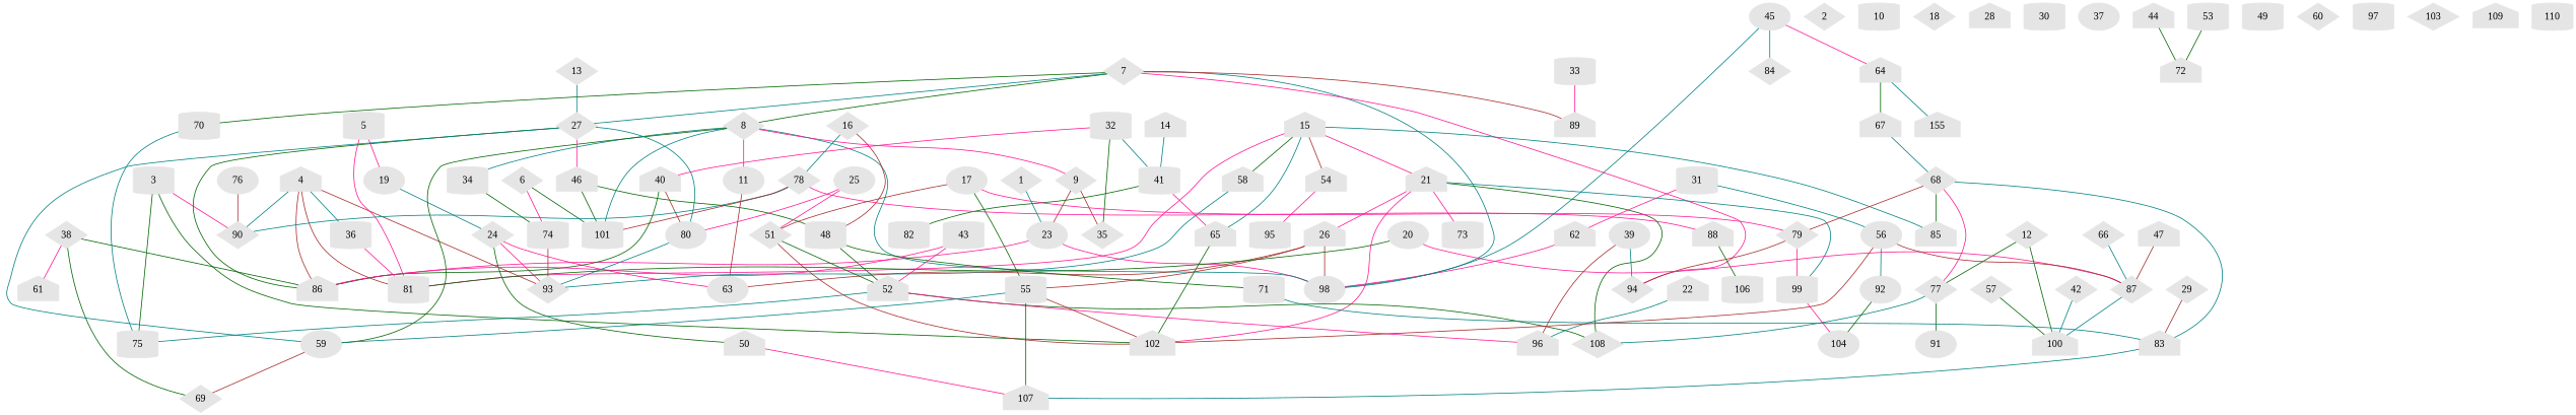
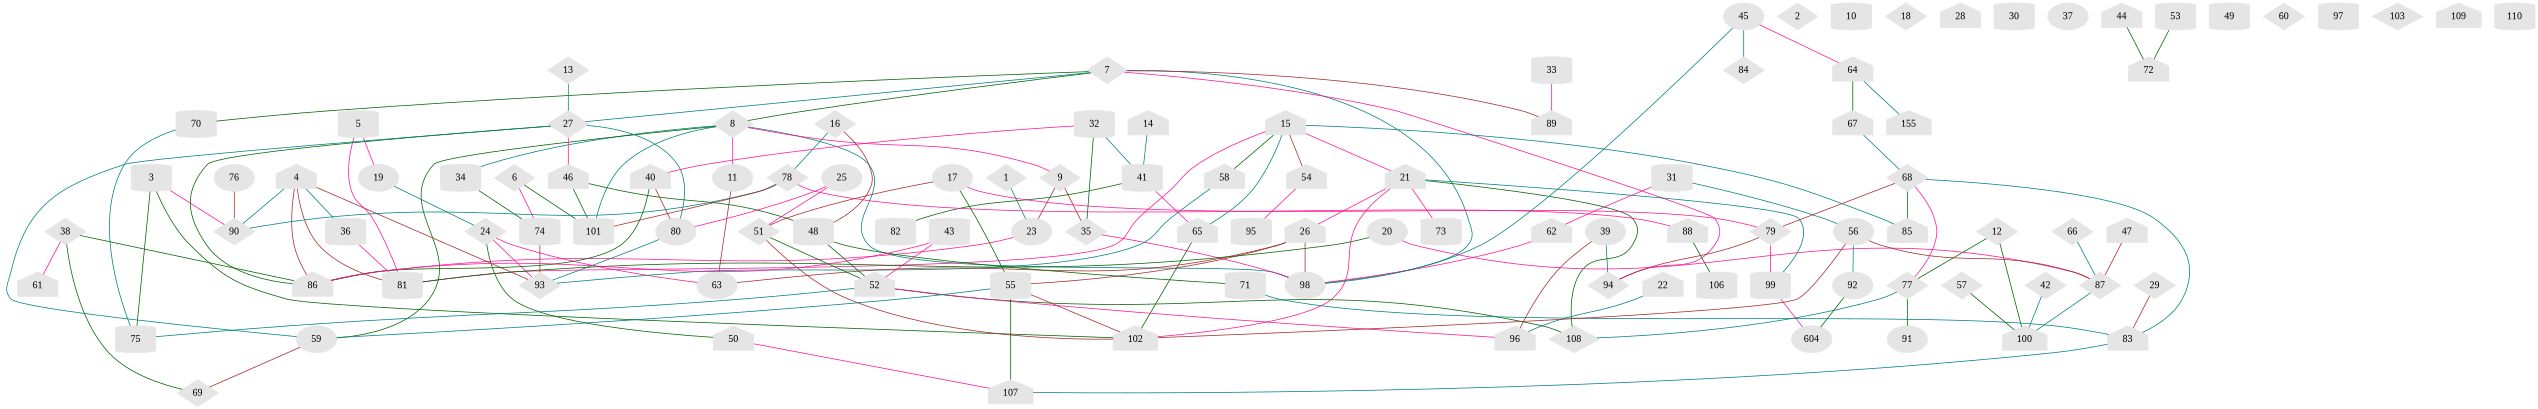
  graph {
    fontname="Liberation Serif"
    node [color=gray90 fontname="Liberation Serif" shape=diamond style=filled]
    edge [color=teal fontname="Liberation Serif"]
    23 [shape=ellipse]
    1
    86 [shape=house]
    98 [shape=ellipse]
    2
    3 [shape=cylinder]
    75 [shape=cylinder]
    90
    102 [shape=house]
-   104 [shape=ellipse]
+   104 [shape=ellipse label=604]
    4 [shape=house]
    36 [shape=cylinder]
    81 [shape=cylinder]
    93
    5 [shape=cylinder]
    19 [shape=ellipse]
    24
    74 [shape=cylinder]
    6
    101 [shape=cylinder]
    7
    8
    27
    70 [shape=cylinder]
    89 [shape=house]
    94
    9
    11 [shape=ellipse]
    34 [shape=cylinder]
    59 [shape=ellipse]
    80 [shape=ellipse]
    46 [shape=house]
    35
    63 [shape=ellipse]
    69
    107 [shape=house]
    10 [shape=cylinder]
    12
    77
    100 [shape=house]
    108
    91 [shape=ellipse]
    13
    14 [shape=house]
    41 [shape=cylinder]
    65 [shape=house]
    82 [shape=cylinder]
    15 [shape=house]
    21 [shape=house]
    54 [shape=house]
    58 [shape=house]
    85 [shape=house]
    26 [shape=house]
    73 [shape=cylinder]
    99 [shape=cylinder]
    95 [shape=cylinder]
    48 [shape=cylinder]
    16
    78
    52 [shape=house]
    71 [shape=cylinder]
    88 [shape=house]
    17 [shape=ellipse]
    51
    55 [shape=cylinder]
    79
    18
    50 [shape=house]
    20 [shape=ellipse]
    87
    22 [shape=house]
    96 [shape=house]
    25 [shape=ellipse]
    28 [shape=house]
    83 [shape=house]
    29
    30 [shape=cylinder]
    31 [shape=cylinder]
    56 [shape=ellipse]
    62 [shape=house]
    92 [shape=ellipse]
    32 [shape=cylinder]
    40 [shape=house]
    33 [shape=cylinder]
    37 [shape=ellipse]
    38
    61 [shape=house]
    39 [shape=ellipse]
    42
    43 [shape=cylinder]
    44 [shape=house]
    72 [shape=house]
    45 [shape=ellipse]
    64 [shape=house]
    84
    67 [shape=house]
    n97 [label=155 shape=house]
    47 [shape=house]
    49 [shape=cylinder]
    53 [shape=cylinder]
    57
    60
    68
    66
    76 [shape=ellipse]
    106 [shape=cylinder]
    97 [shape=cylinder]
    103
    109 [shape=house]
    110 [shape=cylinder]
    23 -- 86 [color=deeppink]
-   23 -- 98 [color=deeppink]
+   35 -- 98 [color=deeppink]
    1 -- 23
    3 -- 75 [color=darkgreen]
    3 -- 90 [color=deeppink]
    3 -- 102 [color=darkgreen]
    4 -- 86 [color=brown]
    4 -- 90
    4 -- 36
    4 -- 81 [color=brown]
    4 -- 93 [color=brown]
    36 -- 81 [color=deeppink]
    5 -- 81 [color=deeppink]
    5 -- 19 [color=deeppink]
    19 -- 24
    24 -- 93 [color=deeppink]
    24 -- 63 [color=deeppink]
    24 -- 50 [color=darkgreen]
    74 -- 93 [color=brown]
    6 -- 74 [color=deeppink]
    6 -- 101 [color=darkgreen]
    7 -- 98
    7 -- 8 [color=darkgreen]
    7 -- 27
    7 -- 70 [color=darkgreen]
    7 -- 89 [color=brown]
    7 -- 94 [color=deeppink]
    8 -- 98
    8 -- 101
    8 -- 9 [color=deeppink]
    8 -- 11 [color=deeppink]
    8 -- 34
    8 -- 59 [color=darkgreen]
    27 -- 86 [color=darkgreen]
    27 -- 59
    27 -- 80
    27 -- 46 [color=deeppink]
    70 -- 75
    9 -- 23 [color=brown]
    9 -- 35 [color=brown]
    11 -- 63 [color=brown]
    34 -- 74 [color=darkgreen]
    59 -- 69 [color=brown]
    80 -- 93
    46 -- 101 [color=darkgreen]
    46 -- 48 [color=darkgreen]
    12 -- 77 [color=darkgreen]
    12 -- 100 [color=darkgreen]
    77 -- 108
    77 -- 91 [color=darkgreen]
    13 -- 27
    14 -- 41
    41 -- 65 [color=deeppink]
    41 -- 82 [color=darkgreen]
    65 -- 102 [color=darkgreen]
    15 -- 81 [color=deeppink]
    15 -- 65
    15 -- 21 [color=deeppink]
    15 -- 54 [color=brown]
    15 -- 58 [color=darkgreen]
    15 -- 85
    21 -- 102 [color=deeppink]
    21 -- 108 [color=darkgreen]
    21 -- 26 [color=deeppink]
    21 -- 73 [color=deeppink]
    21 -- 99
    54 -- 95 [color=deeppink]
    58 -- 93
    26 -- 98 [color=brown]
    26 -- 63 [color=brown]
    26 -- 55 [color=brown]
    99 -- 104 [color=deeppink]
    48 -- 52 [color=darkgreen]
    48 -- 71 [color=darkgreen]
    16 -- 48 [color=brown]
    16 -- 78
    78 -- 90
    78 -- 101 [color=brown]
    78 -- 88 [color=deeppink]
    52 -- 75
    52 -- 108 [color=darkgreen]
    52 -- 96 [color=deeppink]
    71 -- 83
    88 -- 106 [color=darkgreen]
    17 -- 51 [color=brown]
    17 -- 55 [color=darkgreen]
    17 -- 79 [color=deeppink]
    51 -- 102 [color=brown]
    51 -- 52 [color=darkgreen]
    55 -- 102 [color=brown]
    55 -- 59
    55 -- 107 [color=darkgreen]
    79 -- 94 [color=brown]
    79 -- 99 [color=deeppink]
    50 -- 107 [color=deeppink]
    20 -- 81 [color=darkgreen]
    20 -- 87 [color=deeppink]
    87 -- 100
    22 -- 96
    25 -- 80 [color=deeppink]
    25 -- 51 [color=deeppink]
    83 -- 107
    29 -- 83 [color=brown]
    31 -- 56
    31 -- 62 [color=deeppink]
    56 -- 102 [color=brown]
    56 -- 87 [color=brown]
    56 -- 92
    62 -- 98 [color=deeppink]
    92 -- 104 [color=darkgreen]
    32 -- 35 [color=darkgreen]
    32 -- 41
    32 -- 40 [color=deeppink]
    40 -- 86 [color=darkgreen]
    40 -- 80 [color=brown]
    33 -- 89 [color=deeppink]
    38 -- 86 [color=darkgreen]
    38 -- 69 [color=darkgreen]
    38 -- 61 [color=deeppink]
    39 -- 94
    39 -- 96 [color=brown]
    42 -- 100
    43 -- 86 [color=deeppink]
    43 -- 52 [color=deeppink]
    44 -- 72 [color=darkgreen]
    45 -- 98
    45 -- 64 [color=deeppink]
    45 -- 84
    64 -- 67 [color=darkgreen]
    64 -- n97
    67 -- 68
    47 -- 87 [color=brown]
    53 -- 72 [color=darkgreen]
    57 -- 100 [color=darkgreen]
    68 -- 77 [color=deeppink]
    68 -- 85 [color=darkgreen]
    68 -- 79 [color=brown]
    68 -- 83
    66 -- 87
    76 -- 90 [color=brown]
  }
